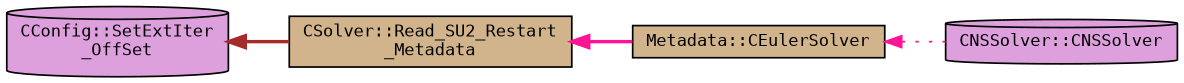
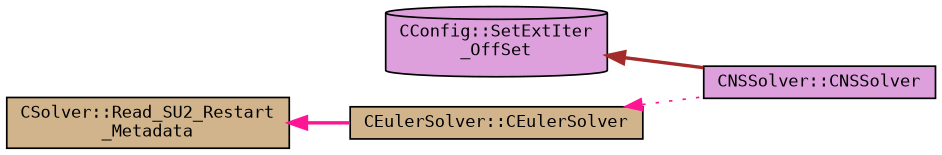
  digraph {
    fontname="DejaVu Sans Mono"
    rankdir=LR
    node [color=black fillcolor=plum fontname="DejaVu Sans Mono" fontsize=10 shape=cylinder style=filled]
    edge [color=deeppink dir=back fontname="DejaVu Sans Mono" fontsize=10 labelfontname=Helvetica labelfontsize=10 style=bold]
    n1 [fontcolor=black height=0.2 label="CConfig::SetExtIter\l_OffSet" width=0.4]
    n2 [fillcolor=tan height=0.2 label="CSolver::Read_SU2_Restart\l_Metadata" shape=box width=0.4]
-   n3 [fillcolor=tan height=0.2 label="Metadata::CEulerSolver" shape=box width=0.4]
-   n4 [height=0.2 label="CNSSolver::CNSSolver" width=0.4]
-   n1 -> n2 [color=brown]
+   n3 [fillcolor=tan height=0.2 label="CEulerSolver::CEulerSolver" shape=box width=0.4]
+   n4 [height=0.2 label="CNSSolver::CNSSolver" shape=box width=0.4]
+   n1 -> n4 [color=brown]
    n2 -> n3
    n3 -> n4 [style=dotted]
  }
